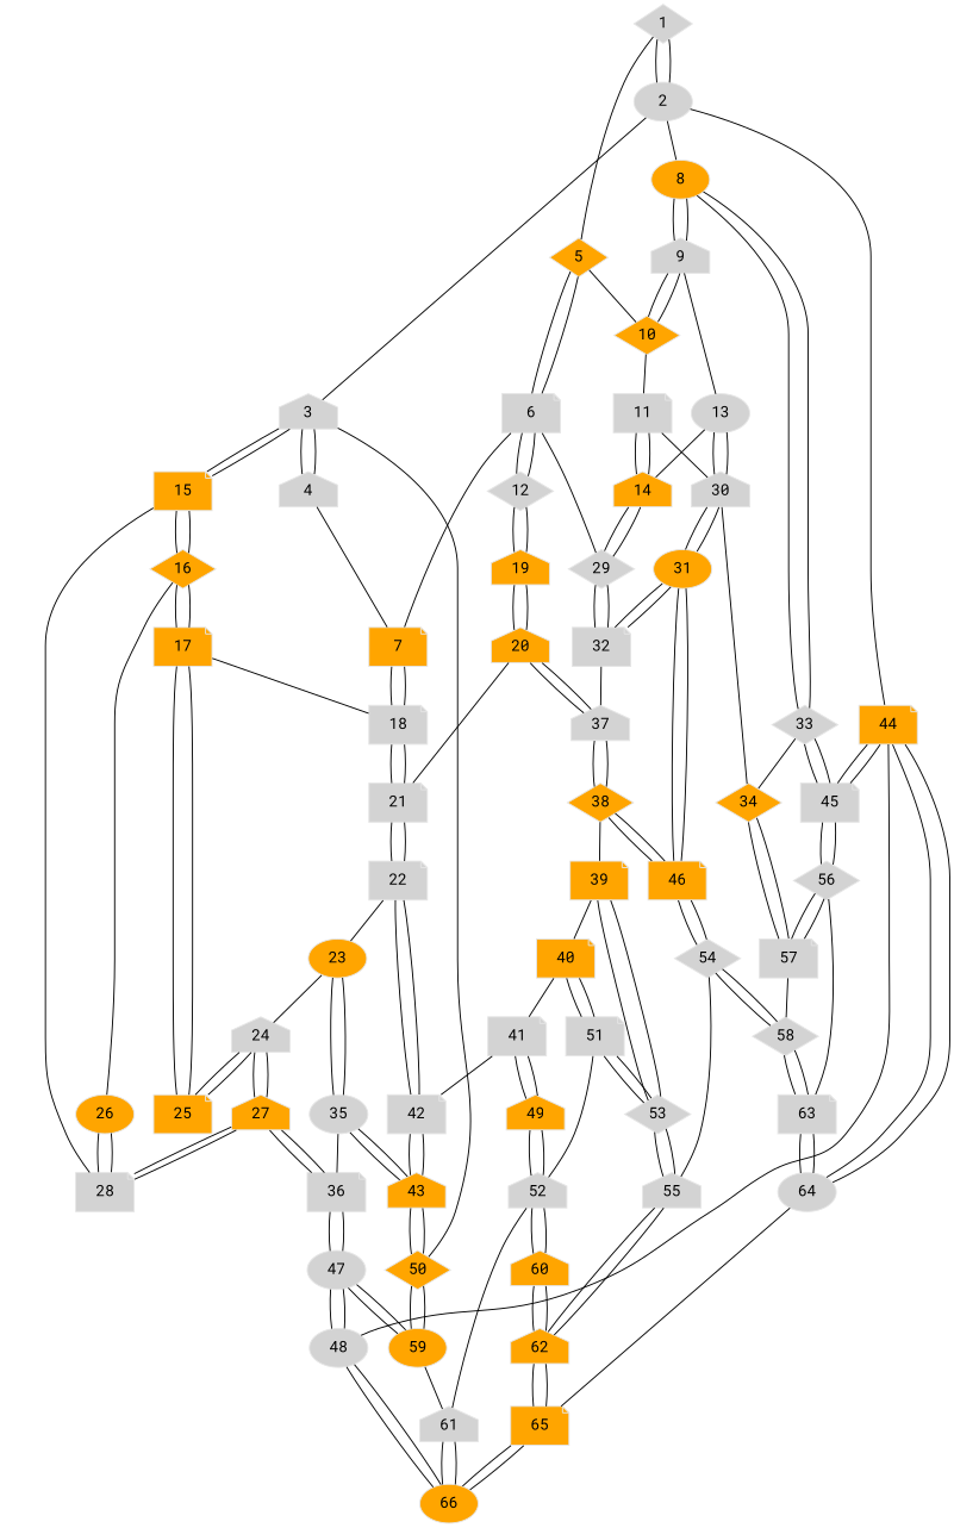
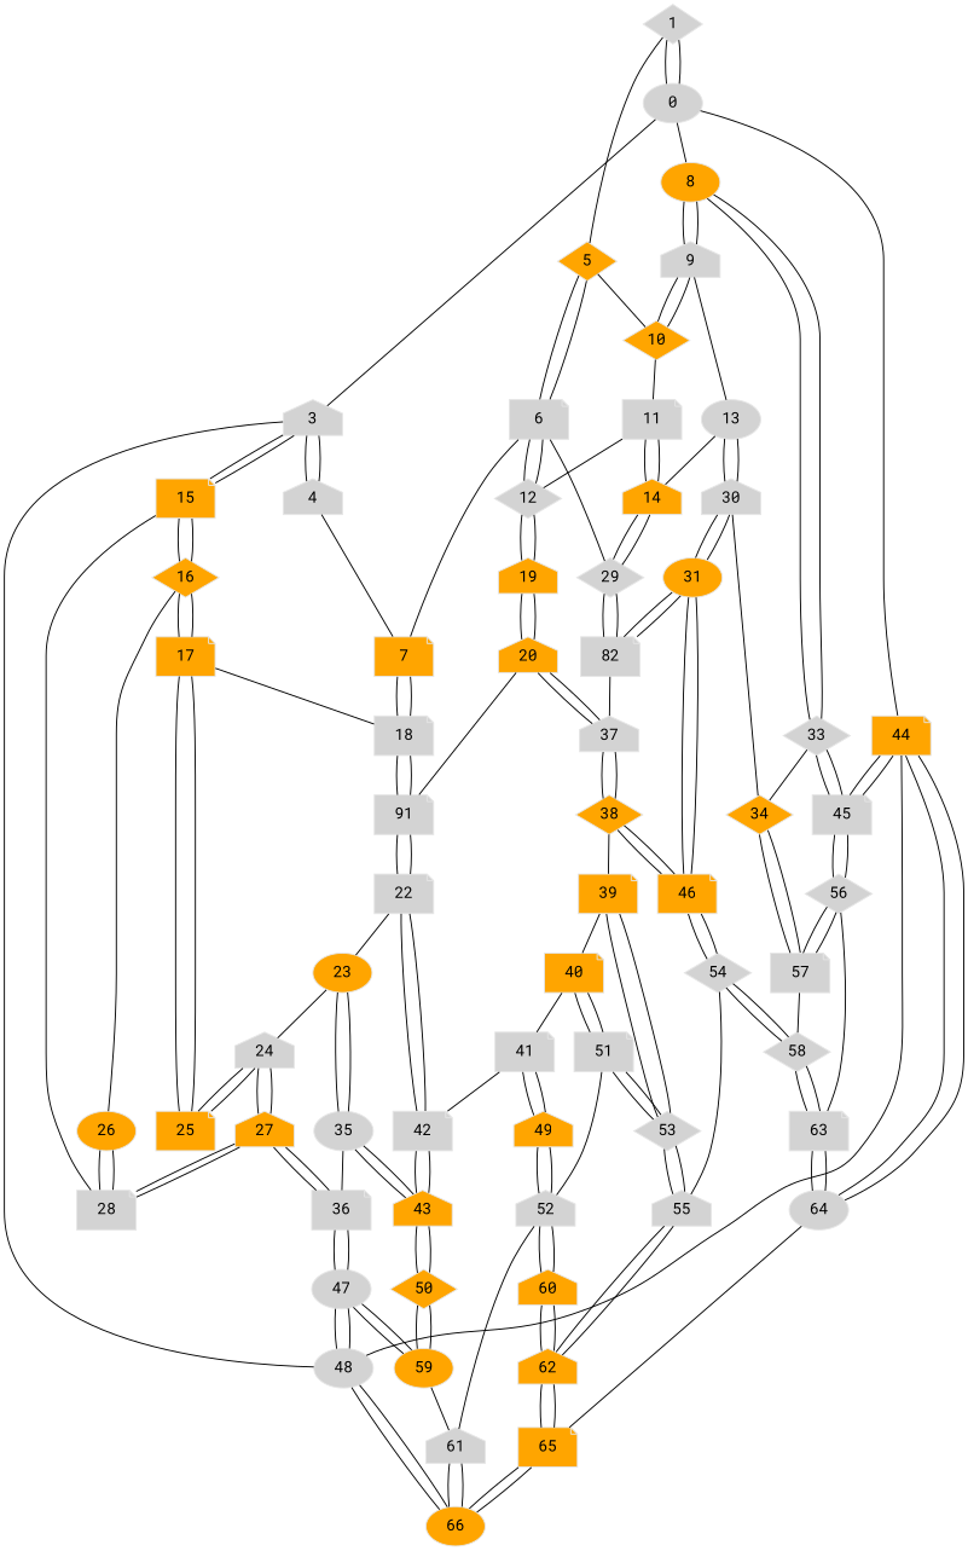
  graph {
    fontname="Roboto Mono"
    node [color=gray90 fillcolor=lightgrey fontname="Roboto Mono" shape=note style=filled]
    edge [fontname="Roboto Mono"]
    1 [shape=diamond]
-   2 [shape=ellipse]
+   2 [shape=ellipse label=0]
    5 [fillcolor=orange shape=diamond]
    3 [shape=house]
    8 [fillcolor=orange shape=ellipse]
    44 [fillcolor=orange]
    6
    10 [fillcolor=orange shape=diamond]
    4 [shape=house]
    15 [fillcolor=orange]
    48 [shape=ellipse]
    9 [shape=house]
    33 [shape=diamond]
    45
    64 [shape=ellipse]
    7 [fillcolor=orange]
    16 [fillcolor=orange shape=diamond]
    28
    66 [fillcolor=orange shape=ellipse]
    18
    12 [shape=diamond]
    29 [shape=diamond]
    11
    19 [fillcolor=orange shape=house]
-   21
+   21 [label=91]
    13 [shape=ellipse]
    34 [fillcolor=orange shape=diamond]
    14 [fillcolor=orange shape=house]
    30 [shape=house]
    20 [fillcolor=orange shape=house]
    31 [fillcolor=orange shape=ellipse]
-   32
+   32 [label=82]
    17 [fillcolor=orange]
    26 [fillcolor=orange shape=ellipse]
    25 [fillcolor=orange]
    22
    37 [shape=house]
    38 [fillcolor=orange shape=diamond]
    23 [fillcolor=orange shape=ellipse]
    42
    24 [shape=house]
    35 [shape=ellipse]
    43 [fillcolor=orange shape=house]
    27 [fillcolor=orange shape=house]
    36
    47 [shape=ellipse]
    46 [fillcolor=orange]
    57
    54 [shape=diamond]
    56 [shape=diamond]
    58 [shape=diamond]
    50 [fillcolor=orange shape=diamond]
    59 [fillcolor=orange shape=ellipse]
    39 [fillcolor=orange]
    40 [fillcolor=orange]
    53 [shape=diamond]
    41
    51
    55 [shape=house]
    49 [fillcolor=orange shape=house]
    52 [shape=house]
    65 [fillcolor=orange]
    63
    61 [shape=house]
    60 [fillcolor=orange shape=house]
    62 [fillcolor=orange shape=house]
    1 -- 2
    1 -- 2
    1 -- 5
    2 -- 3
    2 -- 8
    2 -- 44
    5 -- 6
    5 -- 6
    5 -- 10
    3 -- 4
    3 -- 4
    3 -- 15
    3 -- 15
-   3 -- 50
+   3 -- 48
    8 -- 9
    8 -- 9
    8 -- 33
    8 -- 33
    44 -- 48
    44 -- 45
    44 -- 45
    44 -- 64
    44 -- 64
    6 -- 7
    6 -- 12
    6 -- 12
    6 -- 29
    10 -- 11
    4 -- 7
    15 -- 16
    15 -- 16
    15 -- 28
    48 -- 66
    48 -- 66
    9 -- 10
    9 -- 10
    9 -- 13
    33 -- 45
    33 -- 45
    33 -- 34
    45 -- 56
    45 -- 56
    64 -- 65
    7 -- 18
    7 -- 18
    16 -- 17
    16 -- 17
    16 -- 26
    18 -- 21
    18 -- 21
    12 -- 19
    12 -- 19
    29 -- 32
    29 -- 32
-   11 -- 30
+   11 -- 12
    11 -- 14
    11 -- 14
    19 -- 20
    19 -- 20
    21 -- 22
    21 -- 22
    13 -- 14
    13 -- 30
    13 -- 30
    34 -- 57
    34 -- 57
    14 -- 29
    14 -- 29
    30 -- 34
    30 -- 31
    30 -- 31
    20 -- 21
    20 -- 37
    20 -- 37
    31 -- 32
    31 -- 32
    31 -- 46
    31 -- 46
    32 -- 37
    17 -- 18
    17 -- 25
    17 -- 25
    26 -- 28
    26 -- 28
    22 -- 23
    22 -- 42
    22 -- 42
    37 -- 38
    37 -- 38
    38 -- 46
    38 -- 46
    38 -- 39
    23 -- 24
    23 -- 35
    23 -- 35
    42 -- 43
    42 -- 43
    24 -- 25
    24 -- 25
    24 -- 27
    24 -- 27
    35 -- 43
    35 -- 43
    35 -- 36
    43 -- 50
    43 -- 50
    27 -- 28
    27 -- 28
    27 -- 36
    27 -- 36
    36 -- 47
    36 -- 47
    47 -- 48
    47 -- 48
    47 -- 59
    47 -- 59
    46 -- 54
    46 -- 54
    57 -- 58
    54 -- 58
    54 -- 58
    54 -- 55
    56 -- 57
    56 -- 57
    56 -- 63
    58 -- 63
    58 -- 63
    50 -- 59
    50 -- 59
    59 -- 61
    39 -- 40
    39 -- 53
    39 -- 53
    40 -- 41
    40 -- 51
    40 -- 51
    53 -- 55
    53 -- 55
    41 -- 42
    41 -- 49
    41 -- 49
    51 -- 53
    51 -- 53
    51 -- 52
    55 -- 62
    55 -- 62
    49 -- 52
    49 -- 52
    52 -- 61
    52 -- 60
    52 -- 60
    65 -- 66
    65 -- 66
    63 -- 64
    63 -- 64
    61 -- 66
    61 -- 66
    60 -- 62
    60 -- 62
    62 -- 65
    62 -- 65
  }
